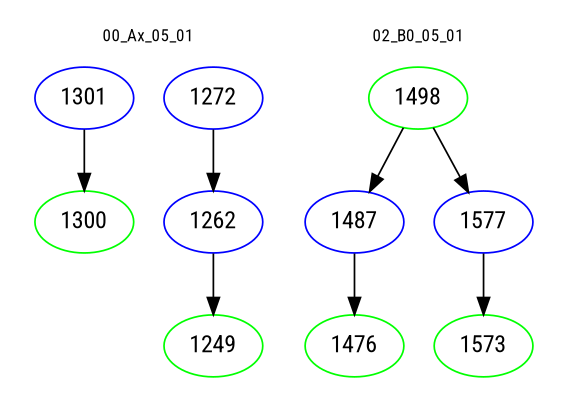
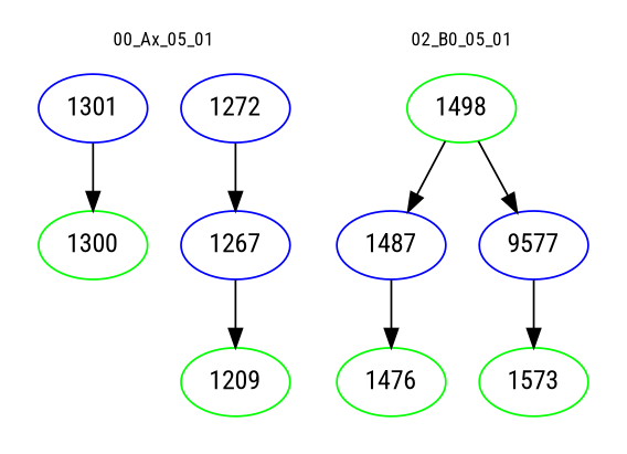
  digraph {
    fontname="Roboto Condensed"
    node [color=blue fontname="Roboto Condensed"]
    edge [color=black fontname="Roboto Condensed"]
    n1 [label=1272]
-   n2 [label=1262]
+   n2 [label=1267]
    n3 [label=1301]
-   n4 [color=green label=1249]
+   n4 [color=green label=1209]
    n5 [color=green label=1300]
    n6 [color=green label=1498]
    n7 [label=1487]
-   n8 [label=1577]
+   n8 [label=9577]
    n9 [color=green label=1476]
    n10 [color=green label=1573]
    subgraph cluster_1 {
      color=white
      fontsize=10
      label="00_Ax_05_01"
      n1
      n2
      n3
      n4
      n5
    }
    subgraph cluster_2 {
      color=white
      fontsize=10
      label="02_B0_05_01"
      n6
      n7
      n8
      n9
      n10
    }
    n1 -> n2
    n2 -> n4
    n3 -> n5
    n6 -> n7
    n6 -> n8
    n7 -> n9
    n8 -> n10
  }
